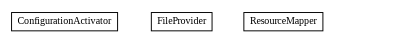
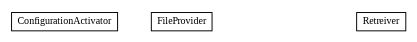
  digraph {
    nodesep=0.25
    ranksep=0.5
    fontname="Liberation Serif"
    node [fontcolor=black fontname="Liberation Serif" fontsize=10.0 shape=plaintext]
    n1 [label=<<table title="org.universAAL.middleware.managers.configuration.osgi.ConfigurationActivator" border="0" cellborder="1" cellspacing="0" cellpadding="2" port="p" href="./ConfigurationActivator.html"> 		<tr><td><table border="0" cellspacing="0" cellpadding="1"> <tr><td align="center" balign="center"> ConfigurationActivator </td></tr> 		</table></td></tr> 		</table>>]
    n2 [label=<<table title="org.universAAL.middleware.managers.configuration.osgi.FileProvider" border="0" cellborder="1" cellspacing="0" cellpadding="2" port="p" href="./FileProvider.html"> 		<tr><td><table border="0" cellspacing="0" cellpadding="1"> <tr><td align="center" balign="center"> FileProvider </td></tr> 		</table></td></tr> 		</table>>]
-   n3 [label=<<table title="org.universAAL.middleware.managers.configuration.osgi.ResourceMapper" border="0" cellborder="1" cellspacing="0" cellpadding="2" port="p" href="./ResourceMapper.html"> 		<tr><td><table border="0" cellspacing="0" cellpadding="1"> <tr><td align="center" balign="center"> ResourceMapper </td></tr> 		</table></td></tr> 		</table>>]
+   n4 [label=<<table title="org.universAAL.middleware.managers.configuration.osgi.ResourceMapper.Retreiver" border="0" cellborder="1" cellspacing="0" cellpadding="2" port="p" href="./ResourceMapper.Retreiver.html"> 		<tr><td><table border="0" cellspacing="0" cellpadding="1"> <tr><td align="center" balign="center"> Retreiver </td></tr> 		</table></td></tr> 		</table>>]
  }
